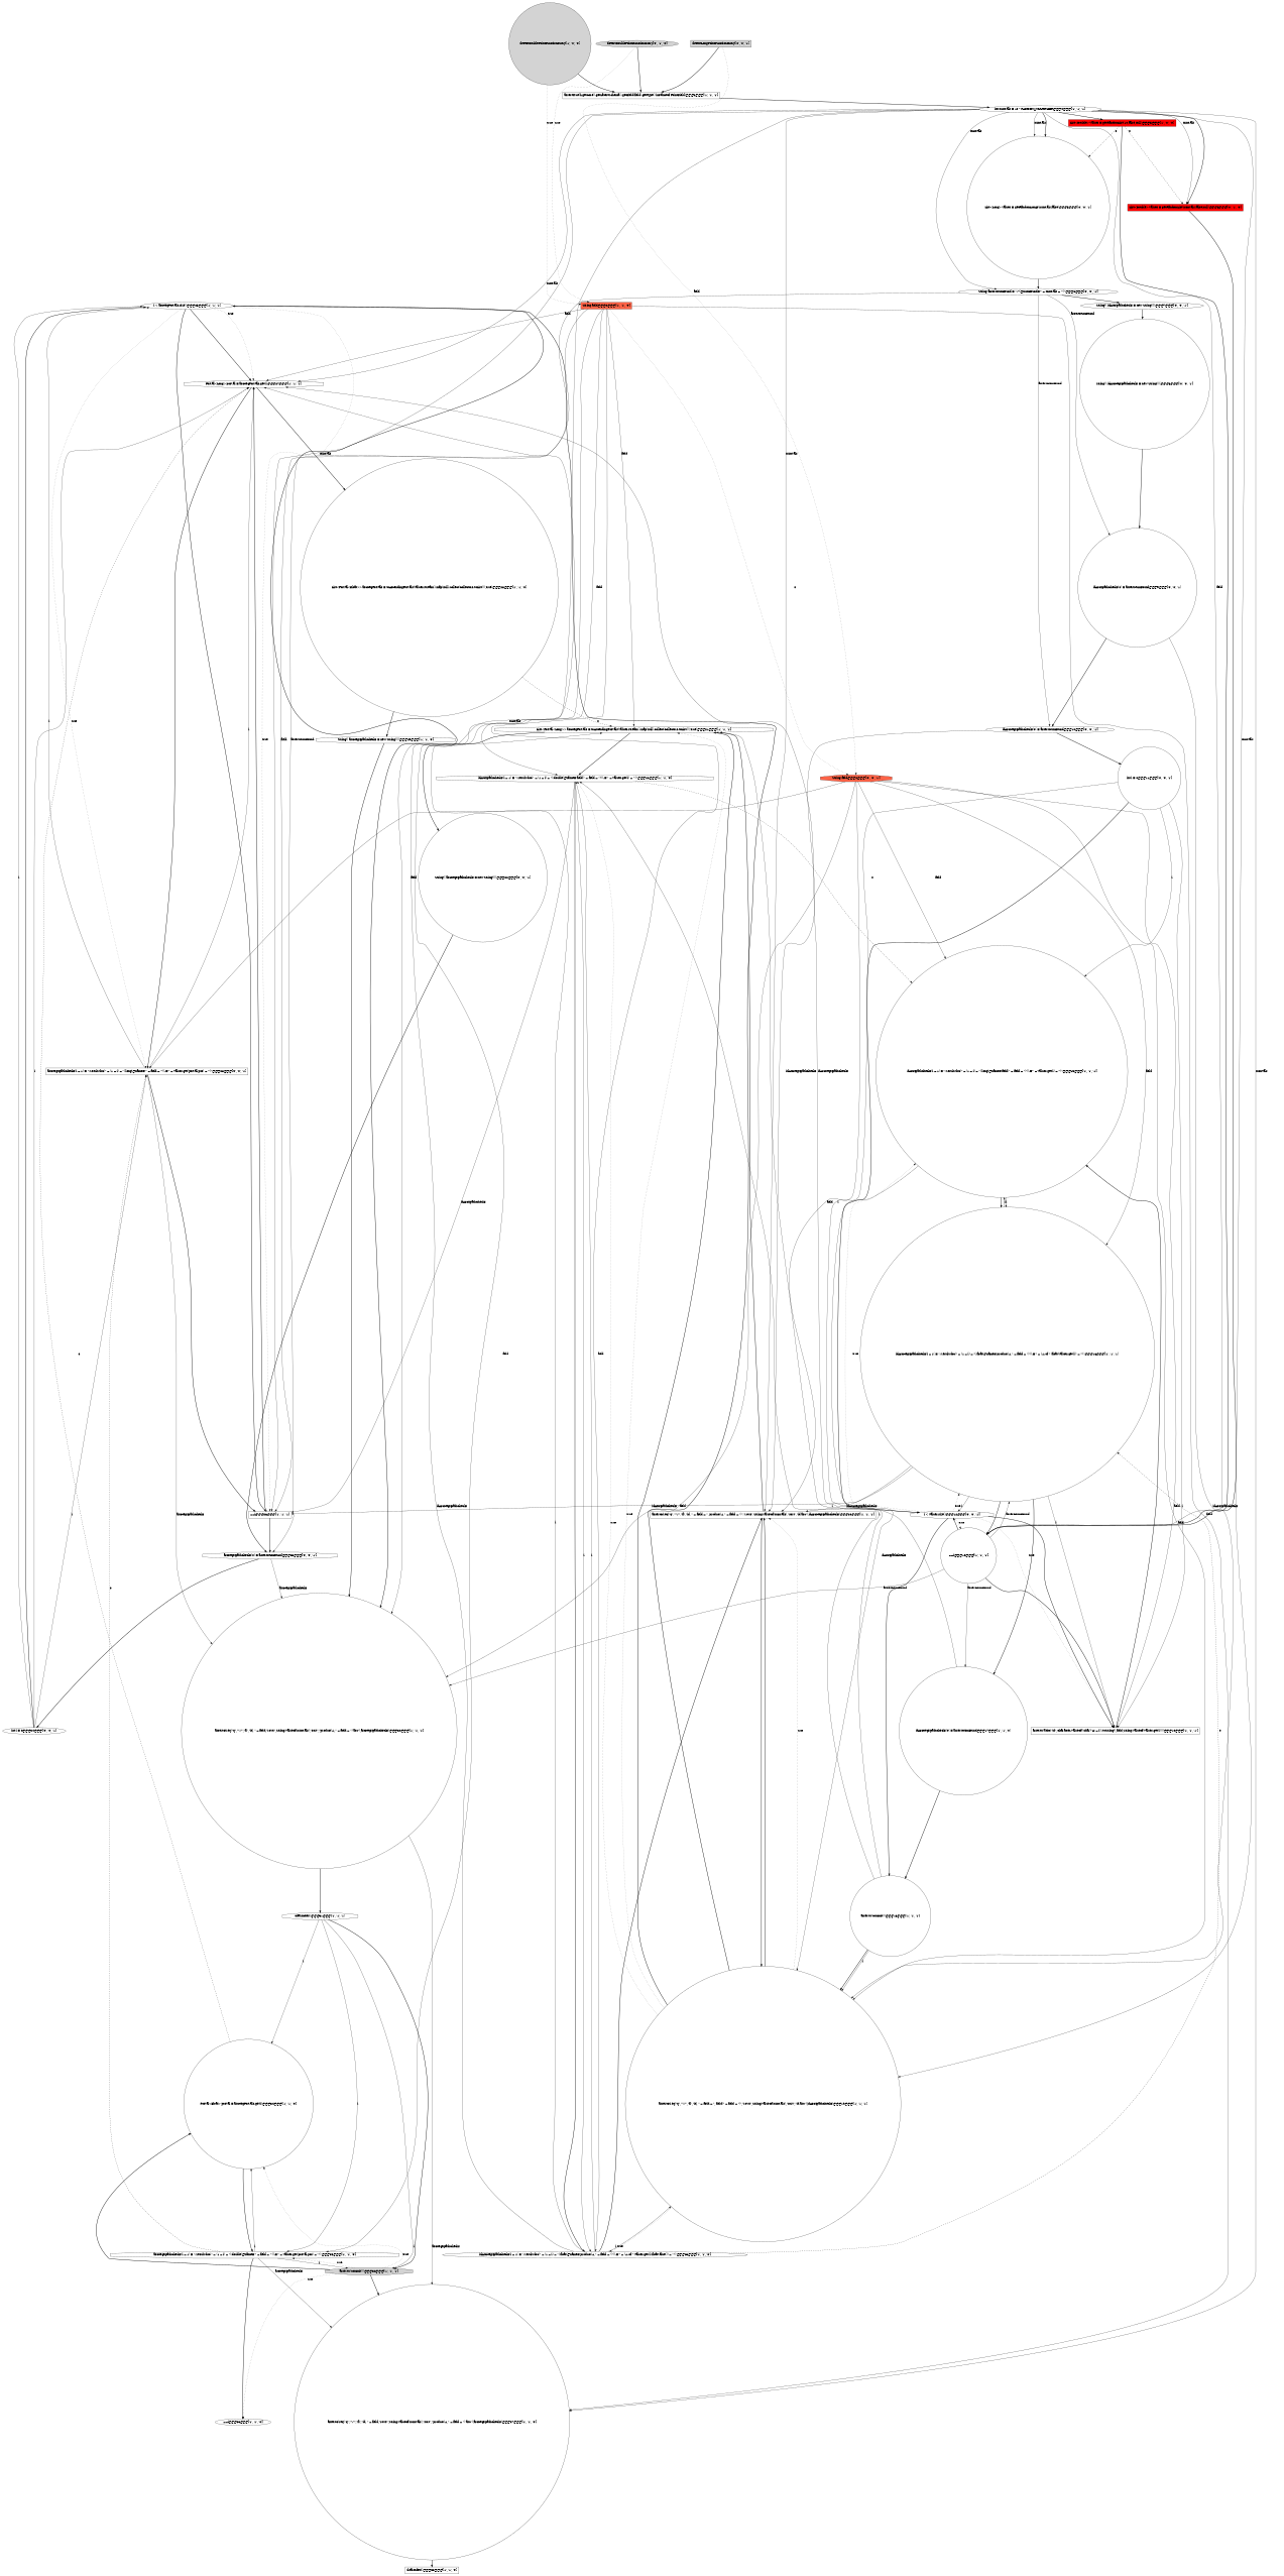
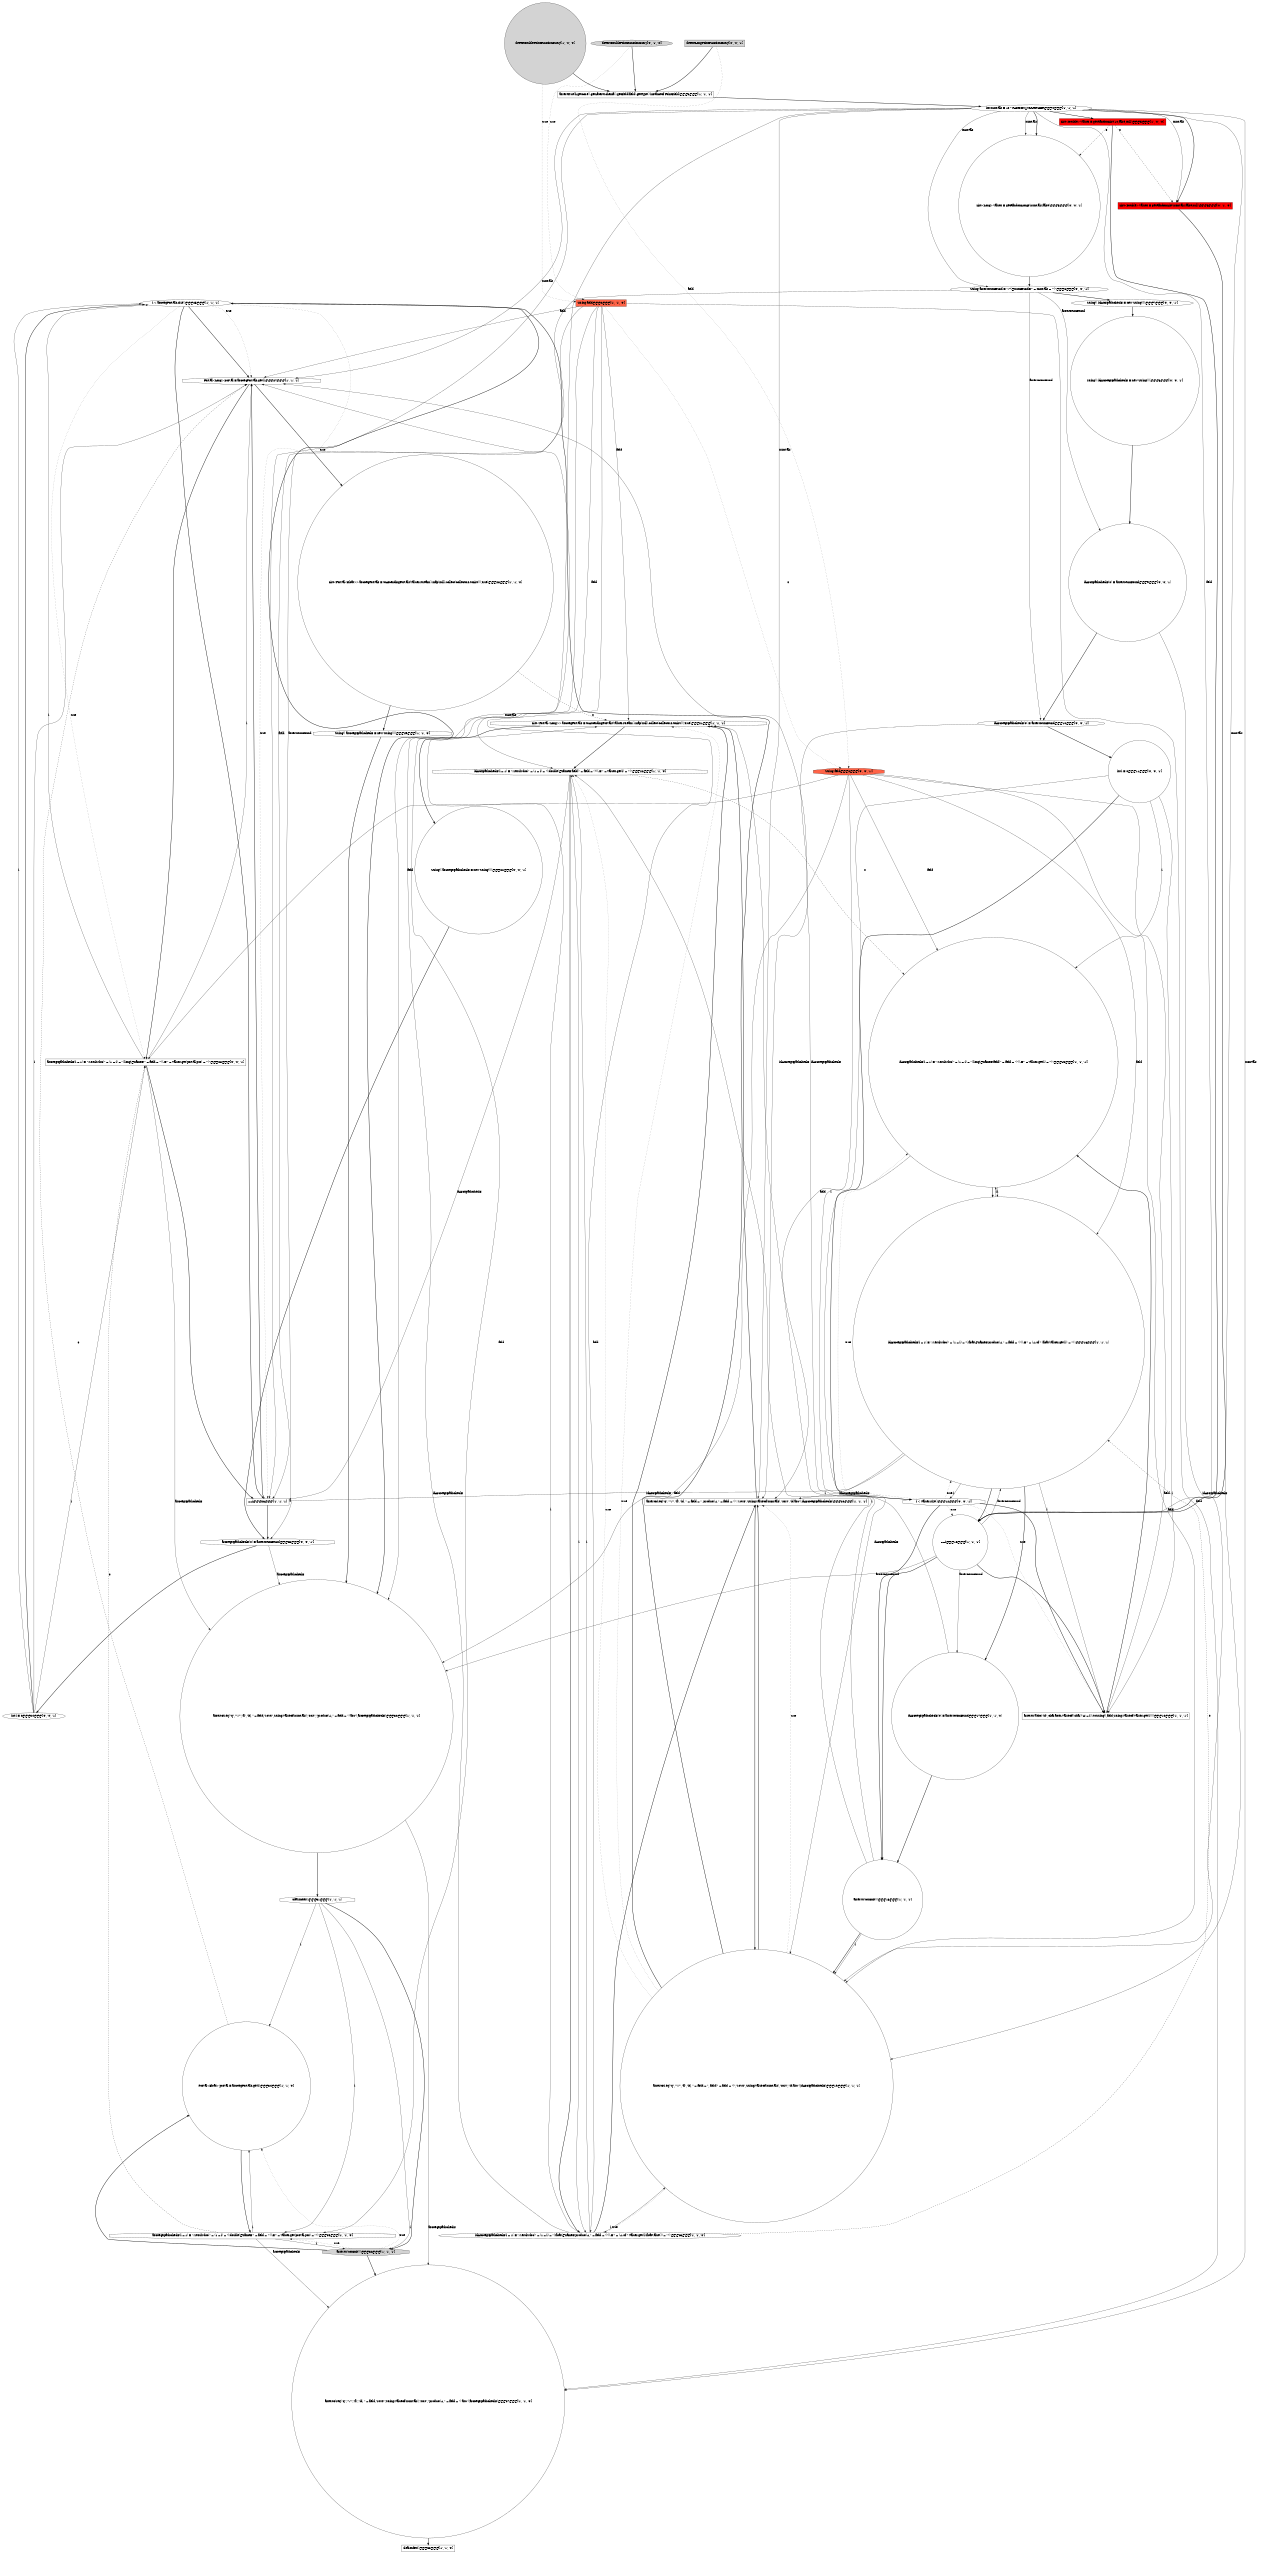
  digraph {
    node [fillcolor=white shape=circle style=filled]
    edge [style=solid]
    n1 [label="i < ascNegPosVals.size()@@@25@@@['1', '1', '1']" shape=ellipse]
    n2 [label="PosVal<Long> posVal = ascNegPosVals.get(i)@@@27@@@['1', '1', '1']" shape=octagon]
    n3 [label="++i@@@26@@@['1', '1', '1']" shape=box]
    n4 [label="assertQ(req(\"q\",\"*:*\",\"fl\",\"id, \" + field,\"rows\",String.valueOf(numVals),\"sort\",\"product(-1,\" + field + \") asc\"),ascNegXpathChecks)@@@30@@@['1', '1', '1']"]
    n5 [label="ascNegXpathChecks(i + 1( = \"//result/doc(\" + (1 + i) + \"(/long(@name='\" + field + \"'((.='\" + values.get(posVal.pos) + \"'(\"@@@28@@@['0', '0', '1']" shape=box]
    n6 [label="List<PosVal<Float>> ascNegPosVals = toAscendingPosVals(values.stream().map(null).collect(Collectors.toList()),true)@@@28@@@['1', '1', '0']"]
    n7 [label="ascNegXpathChecks(0( = assertNumFound@@@23@@@['0', '0', '1']" shape=octagon]
    n8 [label="assertQ(req(\"q\",\"*:*\",\"fl\",\"id, \" + field,\"rows\",String.valueOf(numVals),\"sort\",\"product(-1,\" + field + \") asc\"),ascNegXpathChecks)@@@37@@@['1', '1', '0']"]
    n9 [label="clearIndex()@@@31@@@['1', '1', '1']" shape=octagon]
    n10 [label="List<PosVal<Long>> ascNegPosVals = toAscendingPosVals(values.stream().map(null).collect(Collectors.toList()),true)@@@21@@@['1', '1', '1']" shape=octagon]
    n11 [label="String(( ascNegXpathChecks = new String((((@@@22@@@['0', '0', '1']"]
    n12 [label="idAscXpathChecks(i + 1( = \"//result/doc(\" + (1 + i) + \"(/double(@name='field(\" + field + \")'((.='\" + values.get(i) + \"'(\"@@@22@@@['1', '1', '0']" shape=octagon]
    n13 [label="idAscXpathChecks(i + 1( = \"//result/doc(\" + (1 + i) + \"(/long(@name='field(\" + field + \")'((.='\" + values.get(i) + \"'(\"@@@15@@@['1', '1', '1']"]
    n14 [label="idAscNegXpathChecks(i + 1( = \"//result/doc(\" + (1 + i) + \"(/float(@name='product(-1,\" + field + \")'((.='\" + (-1.0f * values.get(i).floatValue()) + \"'(\"@@@23@@@['1', '1', '0']" shape=ellipse]
    n15 [label="i < values.size()@@@12@@@['0', '0', '1']" shape=octagon]
    n16 [label="++i@@@13@@@['1', '1', '1']"]
    n17 [label="idAscNegXpathChecks(i + 1( = \"//result/doc(\" + (1 + i) + \"(/float(@name='product(-1,\" + field + \")'((.='\" + (-1.0f * (float)values.get(i)) + \"'(\"@@@16@@@['1', '1', '1']"]
    n18 [label="assertU(adoc(\"id\",Character.valueOf((char)('A' + i)).toString(),field,String.valueOf(values.get(i))))@@@14@@@['1', '1', '1']" shape=box]
    n19 [label="assertU(commit())@@@18@@@['1', '1', '1']"]
    n20 [label="assertQ(req(\"q\",\"*:*\",\"fl\",\"id, \" + field + \", field(\" + field + \")\",\"rows\",String.valueOf(numVals),\"sort\",\"id asc\"),idAscXpathChecks)@@@19@@@['1', '1', '1']"]
    n21 [label="idAscNegXpathChecks(0( = assertNumFound@@@17@@@['1', '1', '0']"]
    n22 [label="assertQ(req(\"q\",\"*:*\",\"fl\",\"id, \" + field + \", product(-1,\" + field + \")\",\"rows\",String.valueOf(numVals),\"sort\",\"id asc\"),idAscNegXpathChecks)@@@20@@@['1', '1', '1']" shape=box]
    n23 [label="idAscXpathChecks(0( = assertNumFound@@@9@@@['0', '0', '1']"]
    n24 [label="idAscNegXpathChecks(0( = assertNumFound@@@10@@@['0', '0', '1']" shape=ellipse]
    n25 [label="int i = 0@@@11@@@['0', '0', '1']"]
    n26 [label="int numVals = 10 * RANDOM_MULTIPLIER@@@4@@@['1', '1', '1']" shape=ellipse]
    n27 [label="List<Long> values = getRandomLongs(numVals,false)@@@5@@@['0', '0', '1']"]
    n28 [fillcolor=red label="List<Double> values = getRandomList(10,false,null)@@@5@@@['1', '0', '0']" shape=box]
    n29 [fillcolor=red label="List<Double> values = getRandomList(numVals,false,null)@@@5@@@['0', '1', '0']" shape=box]
    n30 [label="String assertNumFound = \"//*(@numFound='\" + numVals + \"'(\"@@@6@@@['0', '0', '1']" shape=ellipse]
    n31 [label="String(( idAscXpathChecks = new String((((@@@7@@@['0', '0', '1']" shape=ellipse]
    n32 [label="clearIndex()@@@38@@@['1', '1', '0']" shape=box]
    n33 [label="String(( ascNegXpathChecks = new String((((@@@29@@@['1', '1', '0']" shape=octagon]
    n34 [label="assertTrue(h.getCore().getLatestSchema().getField(field).getType() instanceof PointField)@@@3@@@['1', '1', '1']" shape=box]
    n35 [label="String(( idAscNegXpathChecks = new String((((@@@8@@@['0', '0', '1']"]
    n36 [label="PosVal<Float> posVal = ascNegPosVals.get(i)@@@34@@@['1', '1', '0']"]
    n37 [label="ascNegXpathChecks(i + 1( = \"//result/doc(\" + (1 + i) + \"(/double(@name='\" + field + \"'((.='\" + values.get(posVal.pos) + \"'(\"@@@35@@@['1', '1', '0']" shape=octagon]
    n38 [fillcolor=lightgray label="assertU(commit())@@@32@@@['1', '1', '1']" shape=octagon]
-   n39 [label="++i@@@33@@@['1', '1', '0']" shape=ellipse]
    n40 [label="int i = 0@@@24@@@['0', '0', '1']" shape=ellipse]
    n41 [fillcolor=lightgray label="doTestDoublePointFunctionQuery['0', '1', '0']" shape=ellipse]
    n42 [fillcolor=tomato label="String field@@@2@@@['1', '1', '0']" shape=box]
    n43 [fillcolor=tomato label="String field@@@2@@@['0', '0', '1']" shape=octagon]
    n44 [fillcolor=lightgray label="doTestDoublePointFunctionQuery['1', '0', '0']"]
    n45 [fillcolor=lightgray label="doTestLongPointFunctionQuery['0', '0', '1']" shape=box]
    n1 -> n2 [label=true style=dotted]
    n1 -> n2 [style=bold]
    n1 -> n3 [label=true style=dotted]
    n1 -> n3 [style=bold]
    n1 -> n4 [style=bold]
    n1 -> n5 [label=true style=dotted]
    n2 -> n5 [style=bold]
    n2 -> n6 [style=bold]
    n3 -> n2 [style=bold]
    n3 -> n7 [style=bold]
    n4 -> n8 [label=ascNegXpathChecks]
    n4 -> n9 [style=bold]
    n5 -> n1 [label=i]
    n5 -> n2 [label=i]
    n5 -> n3 [style=bold]
    n5 -> n4 [label=ascNegXpathChecks]
    n6 -> n10 [label=0 style=dashed]
    n6 -> n33 [style=bold]
    n7 -> n4 [label=ascNegXpathChecks]
    n7 -> n40 [style=bold]
    n8 -> n32 [style=bold]
    n9 -> n36 [label=i]
    n9 -> n37 [label=i]
    n9 -> n38 [label=i]
    n9 -> n38 [style=bold]
    n10 -> n11 [style=bold]
    n10 -> n12 [style=bold]
    n11 -> n7 [style=bold]
    n12 -> n3 [label=idAscXpathChecks]
    n12 -> n13 [label=0 style=dashed]
    n12 -> n14 [style=bold]
    n12 -> n14 [label=i]
    n13 -> n17 [label=i]
    n13 -> n17 [style=bold]
    n13 -> n20 [label=idAscXpathChecks]
    n14 -> n2 [label=idAscNegXpathChecks]
    n14 -> n10 [label=i]
    n14 -> n12 [label=i]
    n14 -> n17 [label=0 style=dashed]
    n14 -> n20 [label=i]
    n14 -> n22 [style=bold]
    n15 -> n13 [label=true style=dotted]
    n15 -> n16 [label=true style=dotted]
    n15 -> n17 [label=true style=dotted]
    n15 -> n18 [label=true style=dotted]
    n15 -> n18 [style=bold]
    n15 -> n19 [style=bold]
    n16 -> n4 [label=assertNumFound]
-   n16 -> n15 [style=bold]
+   n16 -> n19 [style=bold]
    n16 -> n17 [label=assertNumFound]
    n16 -> n18 [style=bold]
    n16 -> n21 [label=assertNumFound]
    n17 -> n3 [label=idAscXpathChecks]
    n17 -> n13 [label=i]
    n17 -> n15 [label=i]
    n17 -> n16 [style=bold]
    n17 -> n18 [label=i]
    n17 -> n21 [style=bold]
    n17 -> n22 [label=idAscNegXpathChecks]
    n18 -> n13 [style=bold]
    n19 -> n10 [label=i]
    n19 -> n12 [label=i]
    n19 -> n20 [label=i]
    n19 -> n20 [style=bold]
    n20 -> n1 [style=bold]
    n20 -> n10 [style=bold]
    n20 -> n10 [label=true style=dotted]
    n20 -> n12 [label=true style=dotted]
    n20 -> n14 [label=true style=dotted]
    n20 -> n22 [label=true style=dotted]
    n20 -> n22 [style=bold]
    n21 -> n2 [label=idAscNegXpathChecks]
    n21 -> n19 [style=bold]
    n22 -> n10 [style=bold]
    n22 -> n20 [style=bold]
    n23 -> n20 [label=idAscXpathChecks]
    n23 -> n24 [style=bold]
    n24 -> n22 [label=idAscNegXpathChecks]
    n24 -> n25 [style=bold]
    n25 -> n13 [label=i]
    n25 -> n15 [label=i]
    n25 -> n15 [style=bold]
    n25 -> n18 [label=i]
    n26 -> n2 [label=numVals]
-   n26 -> n3 [label=numVals]
+   n26 -> n3 [label=true]
    n26 -> n4 [label=numVals]
    n26 -> n8 [label=numVals]
    n26 -> n16 [label=field]
    n26 -> n20 [label=numVals]
    n26 -> n22 [label=numVals]
    n26 -> n27 [label=numVals]
    n26 -> n27 [style=bold]
    n26 -> n28 [style=bold]
    n26 -> n29 [label=numVals]
    n26 -> n29 [style=bold]
    n26 -> n30 [label=numVals]
    n27 -> n30 [style=bold]
    n28 -> n16 [style=bold]
    n28 -> n27 [label=0 style=dashed]
    n28 -> n29 [label=0 style=dashed]
    n29 -> n16 [style=bold]
    n30 -> n7 [label=assertNumFound]
    n30 -> n23 [label=assertNumFound]
    n30 -> n24 [label=assertNumFound]
    n30 -> n31 [style=bold]
    n31 -> n35 [style=bold]
    n33 -> n4 [style=bold]
    n34 -> n26 [style=bold]
    n35 -> n23 [style=bold]
    n36 -> n2 [label=0 style=dashed]
    n36 -> n37 [style=bold]
    n37 -> n5 [label=0 style=dashed]
    n37 -> n8 [label=ascNegXpathChecks]
    n37 -> n36 [label=i]
    n37 -> n38 [label=i]
-   n37 -> n39 [style=bold]
    n38 -> n8 [style=bold]
    n38 -> n36 [label=true style=dotted]
    n38 -> n36 [style=bold]
    n38 -> n37 [label=true style=dotted]
-   n38 -> n39 [label=true style=dotted]
    n40 -> n1 [style=bold]
    n40 -> n1 [label=i]
    n40 -> n2 [label=i]
    n40 -> n5 [label=i]
    n41 -> n34 [style=bold]
    n41 -> n42 [label=true style=dotted]
    n42 -> n2 [label=field]
    n42 -> n3 [label=field]
    n42 -> n8 [label=field]
    n42 -> n10 [label=field]
    n42 -> n12 [label=field]
    n42 -> n14 [label=field]
    n42 -> n37 [label=field]
    n42 -> n43 [label=0 style=dotted]
    n43 -> n4 [label=field]
    n43 -> n5 [label=field]
    n43 -> n13 [label=field]
    n43 -> n17 [label=field]
    n43 -> n18 [label=field]
    n43 -> n20 [label=field]
    n43 -> n22 [label=field]
    n44 -> n34 [style=bold]
    n44 -> n42 [label=true style=dotted]
    n45 -> n34 [style=bold]
    n45 -> n43 [label=field style=dotted]
  }
